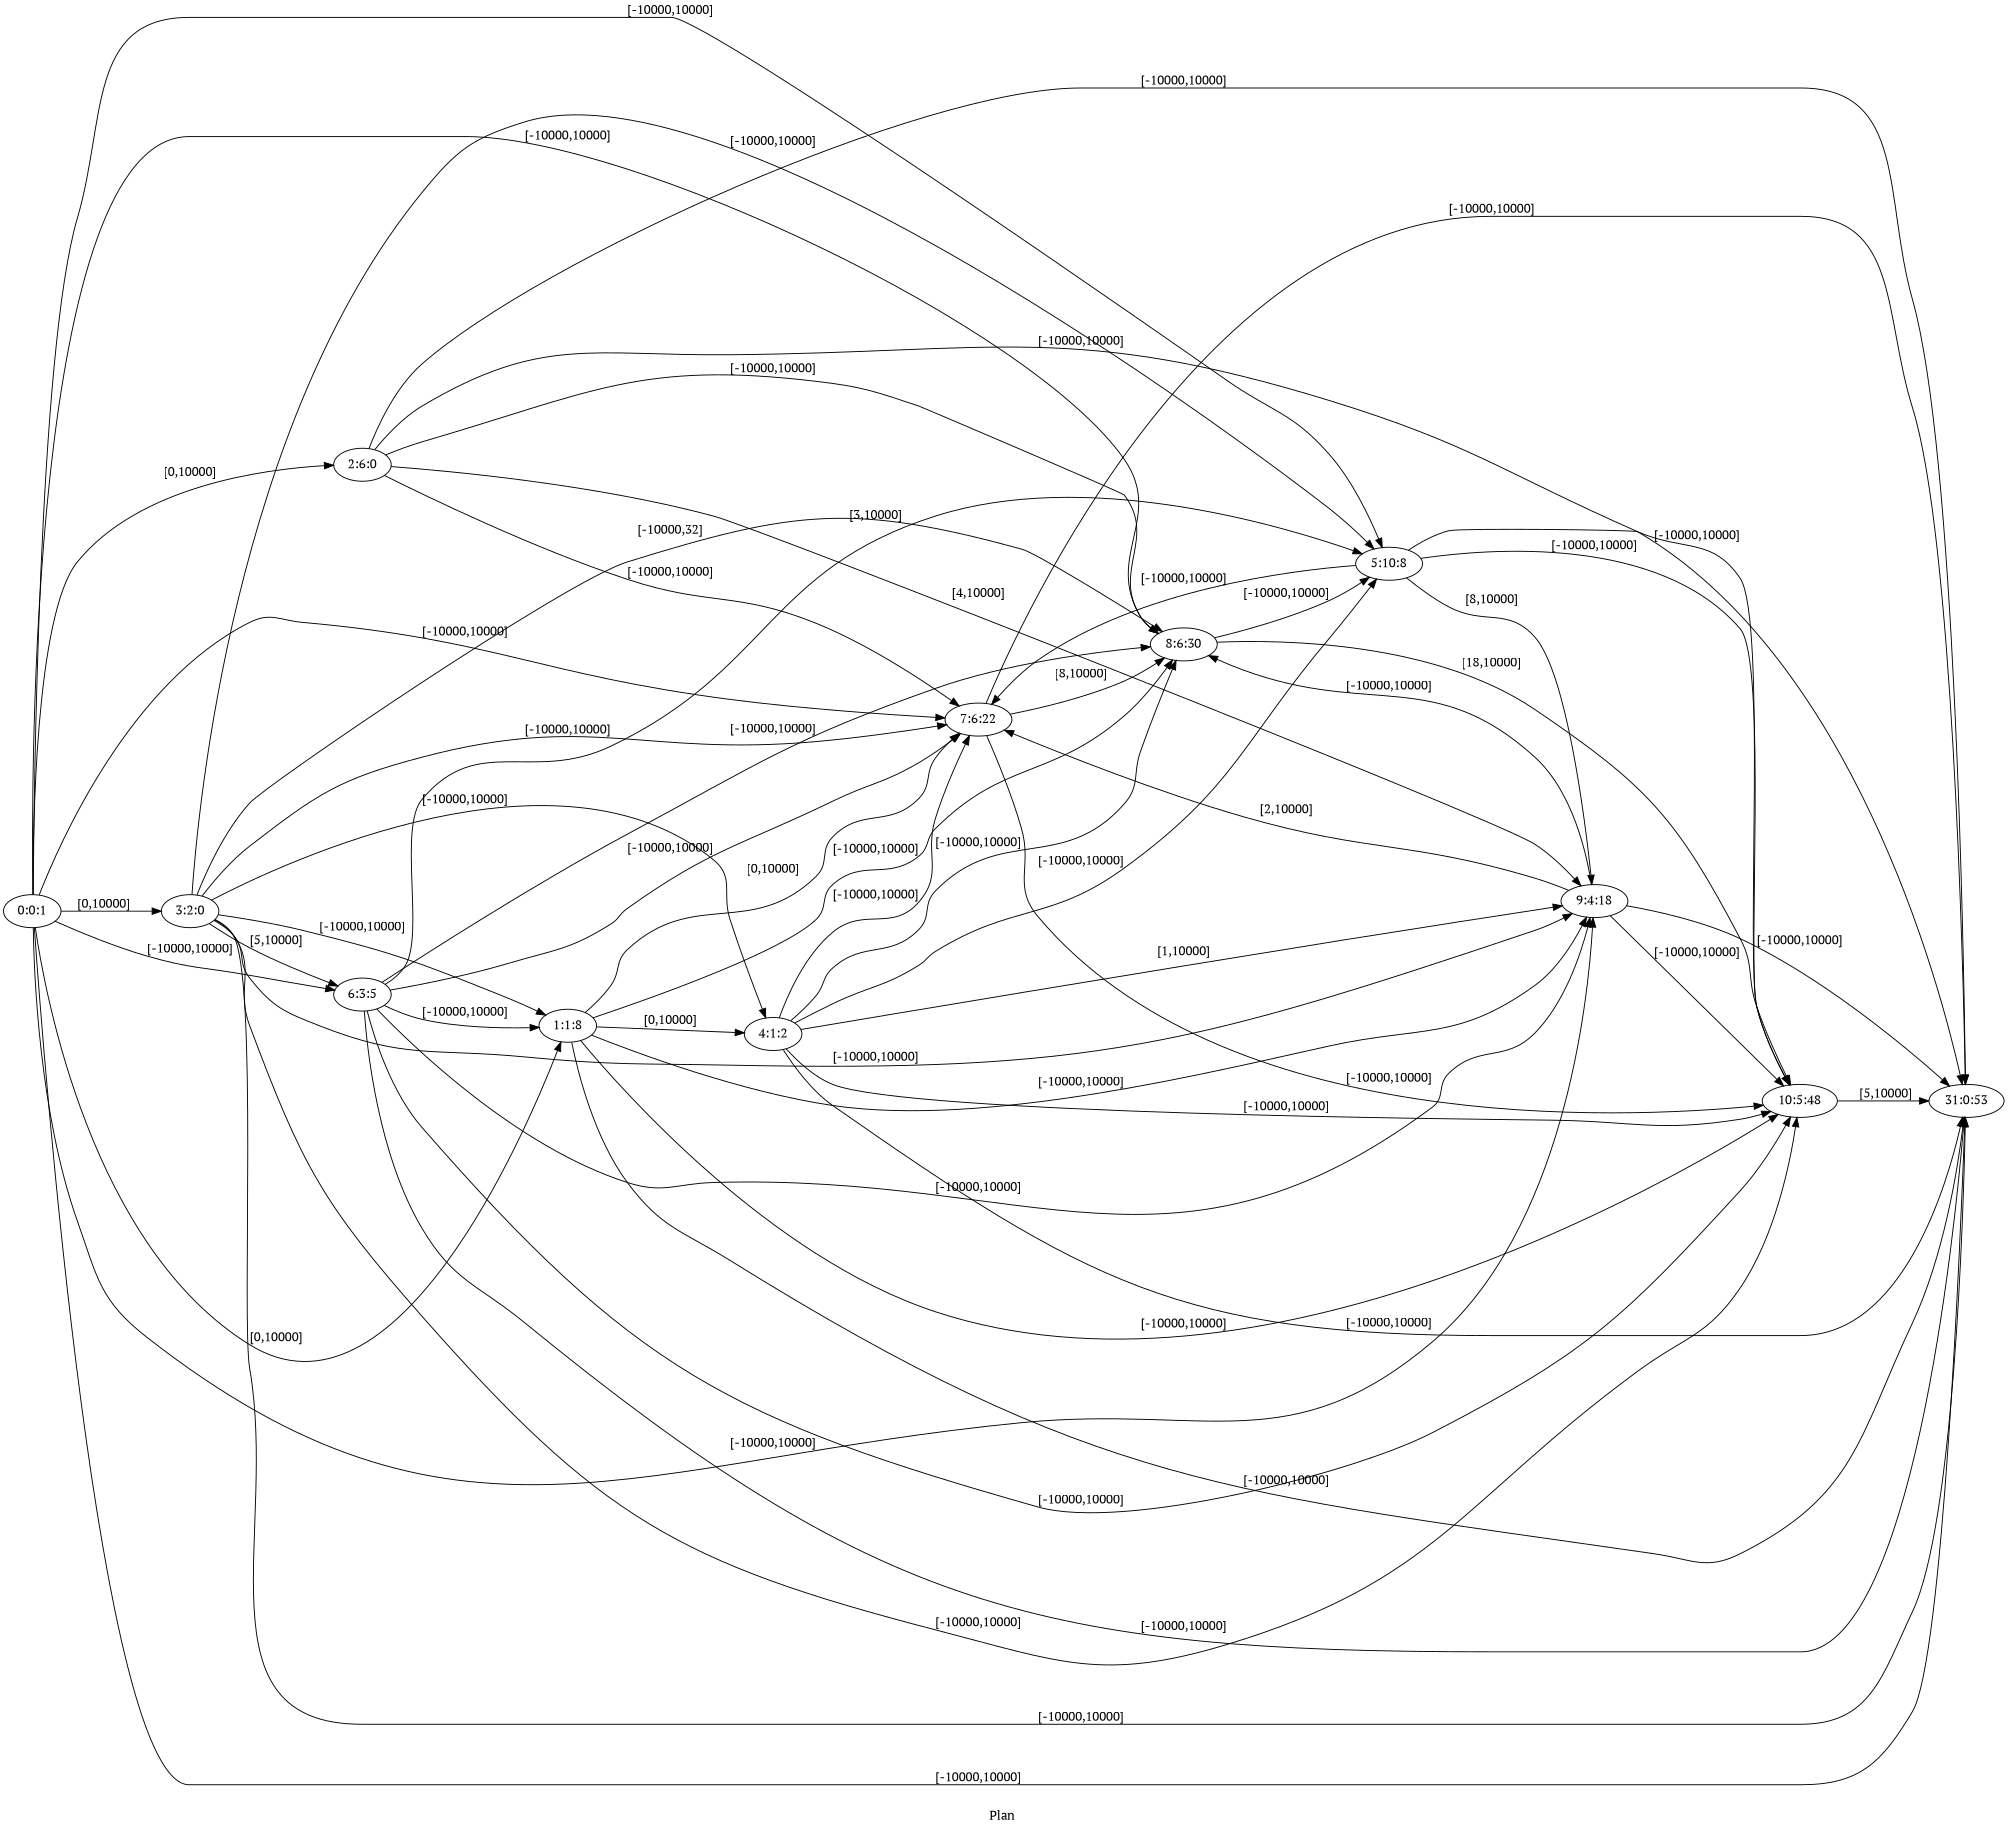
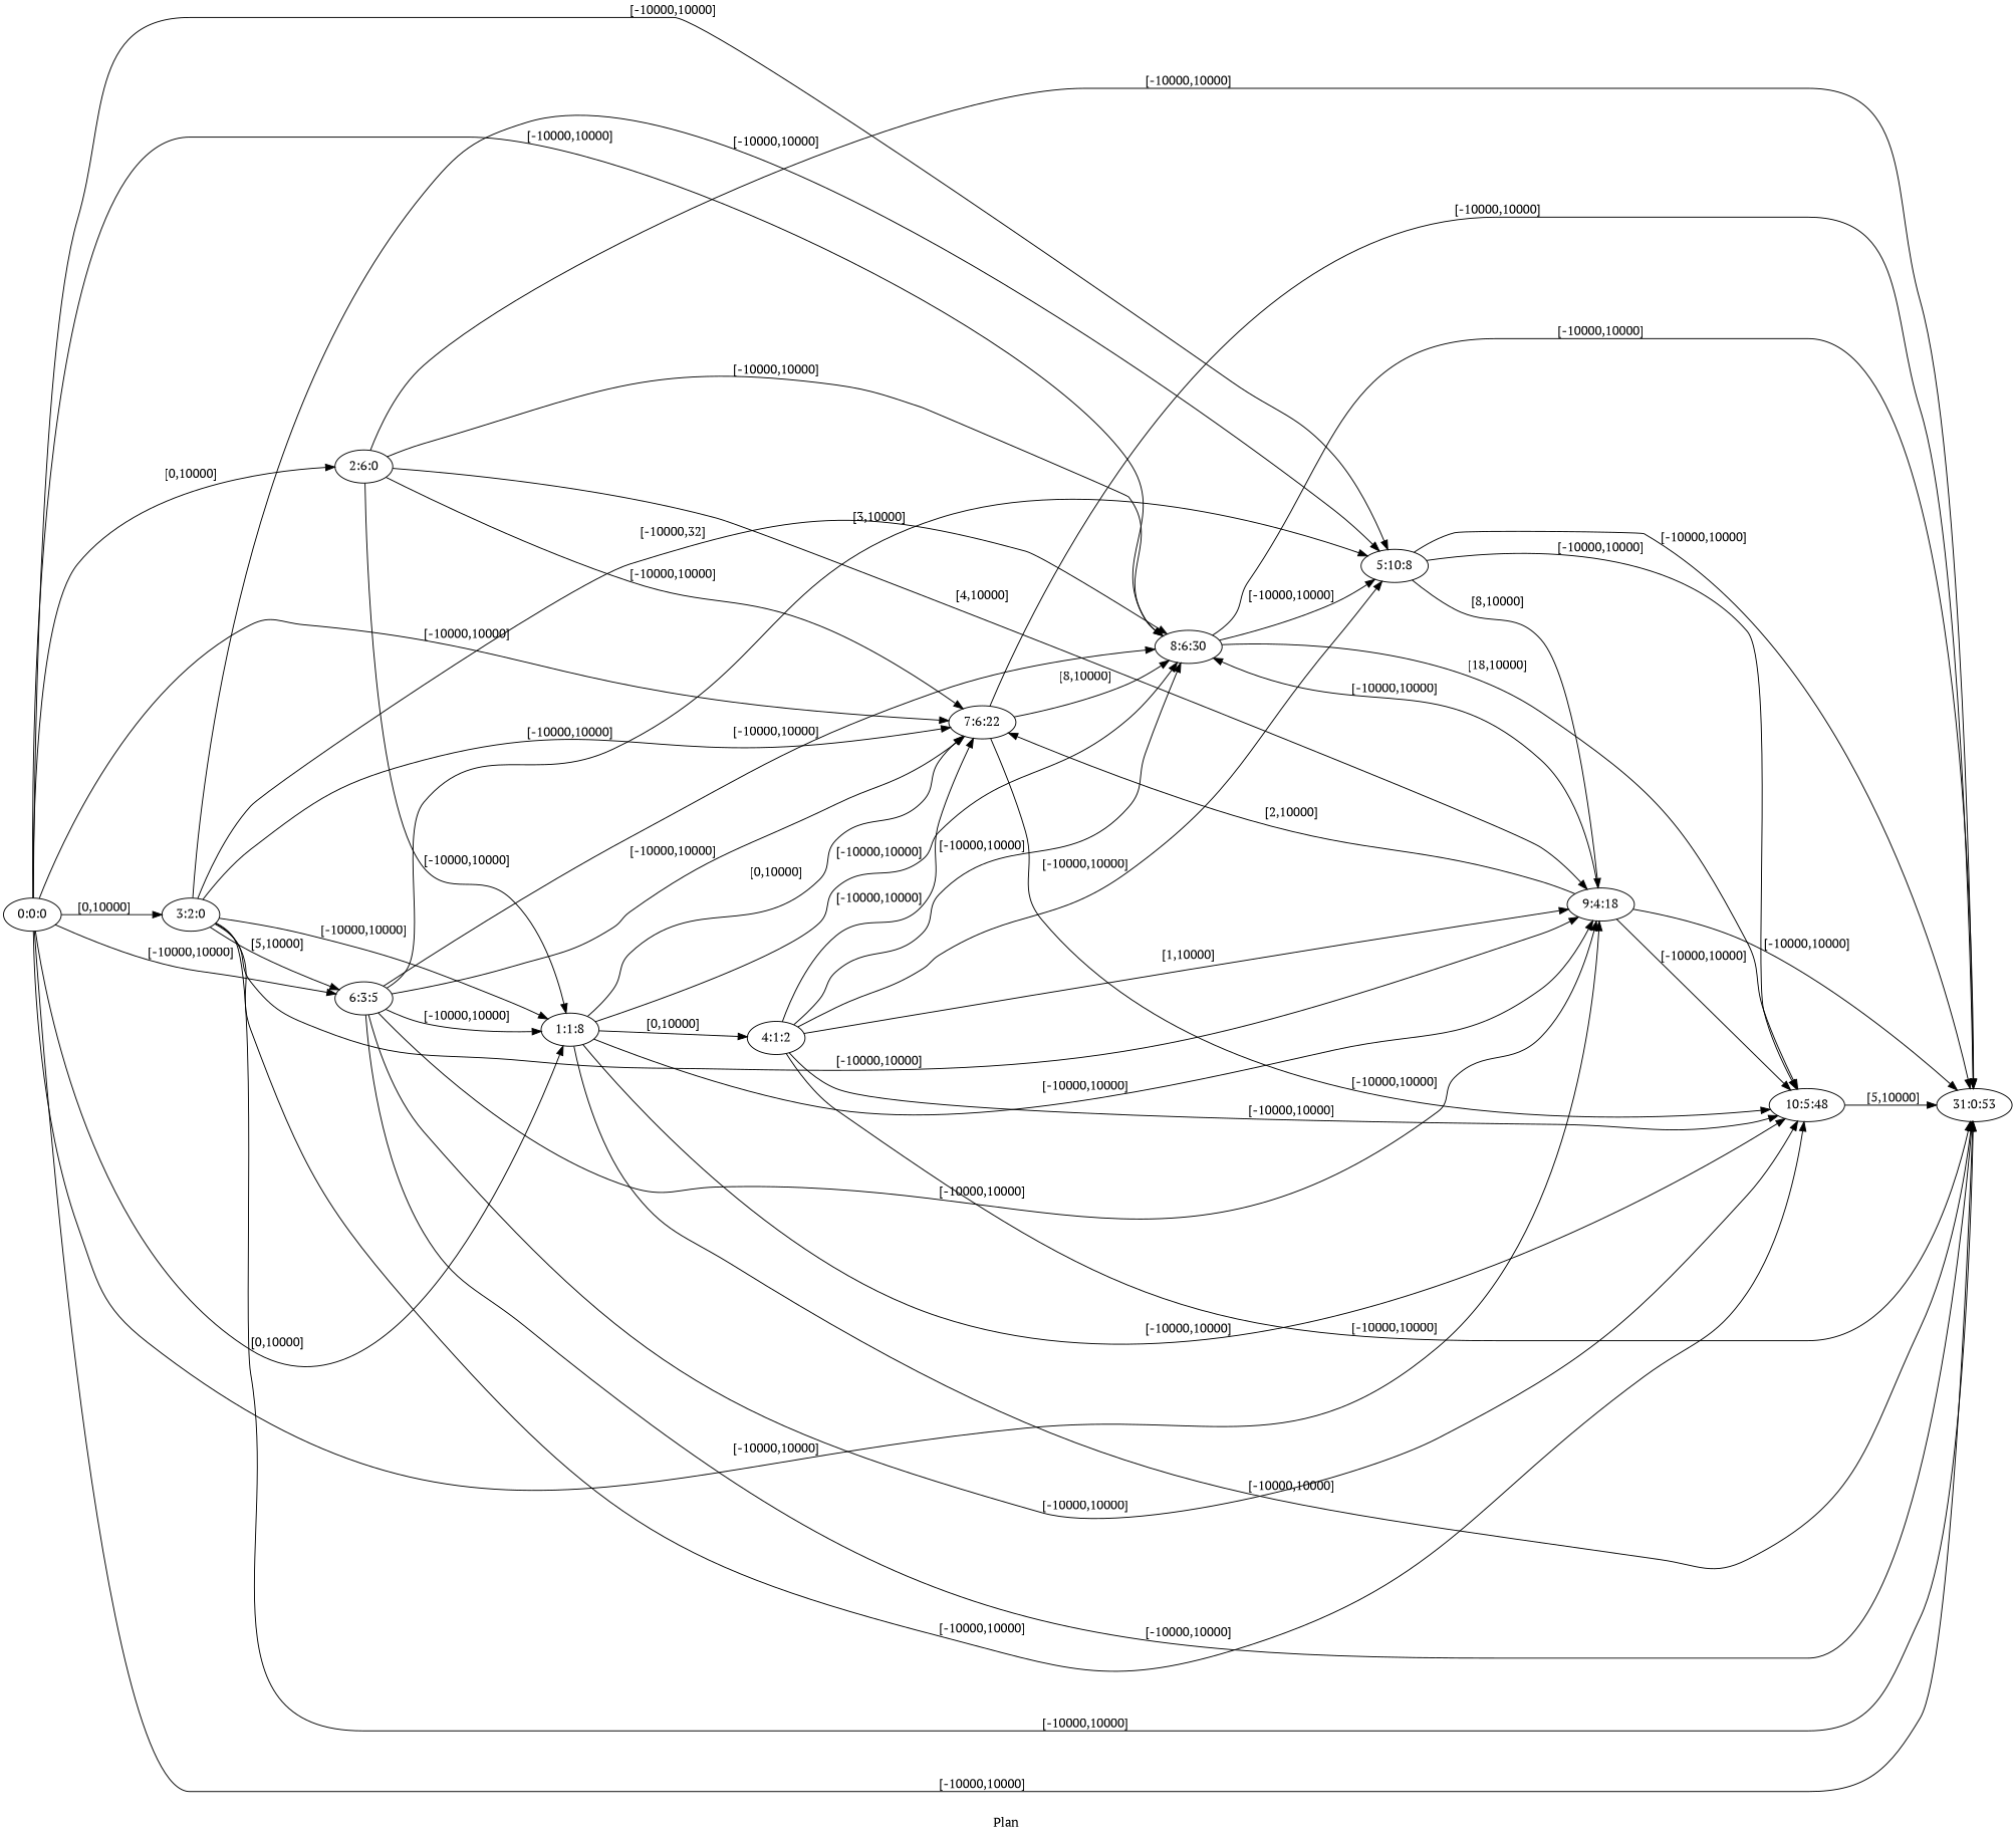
  digraph {
    fldt=0.319728
    fontname="PT Serif"
    label="Plan "
    nodesep=.45
    rankdir=LR
    node [fontname="PT Serif"]
    edge [fontname="PT Serif"]
-   "0:0:0" [label="0:0:1"]
+   "0:0:0"
    "1:1:8"
    "2:6:0"
    "3:2:0"
    "5:10:8"
    "6:3:5"
    "7:6:22"
    "8:6:30"
    "9:4:18"
    n10 [label="31:0:53"]
    "4:1:2"
    "10:5:48"
    "0:0:0" -> "1:1:8" [label="[0,10000]"]
    "0:0:0" -> "2:6:0" [label="[0,10000]"]
    "0:0:0" -> "3:2:0" [label="[0,10000]"]
    "0:0:0" -> "5:10:8" [label="[-10000,10000]"]
    "0:0:0" -> "6:3:5" [label="[-10000,10000]"]
    "0:0:0" -> "7:6:22" [label="[-10000,10000]"]
    "0:0:0" -> "8:6:30" [label="[-10000,10000]"]
    "0:0:0" -> "9:4:18" [label="[-10000,10000]"]
    "0:0:0" -> n10 [label="[-10000,10000]"]
    "1:1:8" -> "7:6:22" [label="[0,10000]"]
    "1:1:8" -> "8:6:30" [label="[-10000,10000]"]
    "1:1:8" -> "9:4:18" [label="[-10000,10000]"]
    "1:1:8" -> n10 [label="[-10000,10000]"]
    "1:1:8" -> "4:1:2" [label="[0,10000]"]
    "1:1:8" -> "10:5:48" [label="[-10000,10000]"]
    "2:6:0" -> "7:6:22" [label="[-10000,10000]"]
    "2:6:0" -> "8:6:30" [label="[-10000,10000]"]
    "2:6:0" -> "9:4:18" [label="[4,10000]"]
    "2:6:0" -> n10 [label="[-10000,10000]"]
-   "2:6:0" -> "10:5:48" [label="[-10000,10000]"]
+   "2:6:0" -> "1:1:8" [label="[-10000,10000]"]
    "3:2:0" -> "1:1:8" [label="[-10000,10000]"]
    "3:2:0" -> "5:10:8" [label="[-10000,10000]"]
    "3:2:0" -> "6:3:5" [label="[5,10000]"]
    "3:2:0" -> "7:6:22" [label="[-10000,10000]"]
    "3:2:0" -> "8:6:30" [label="[-10000,32]"]
    "3:2:0" -> "9:4:18" [label="[-10000,10000]"]
    "3:2:0" -> n10 [label="[-10000,10000]"]
-   "3:2:0" -> "4:1:2" [label="[-10000,10000]"]
    "3:2:0" -> "10:5:48" [label="[-10000,10000]"]
-   "5:10:8" -> "7:6:22" [label="[-10000,10000]"]
    "5:10:8" -> "9:4:18" [label="[8,10000]"]
    "5:10:8" -> n10 [label="[-10000,10000]"]
    "5:10:8" -> "10:5:48" [label="[-10000,10000]"]
    "6:3:5" -> "1:1:8" [label="[-10000,10000]"]
    "6:3:5" -> "5:10:8" [label="[3,10000]"]
    "6:3:5" -> "7:6:22" [label="[-10000,10000]"]
    "6:3:5" -> "8:6:30" [label="[-10000,10000]"]
    "6:3:5" -> "9:4:18" [label="[-10000,10000]"]
    "6:3:5" -> n10 [label="[-10000,10000]"]
    "6:3:5" -> "10:5:48" [label="[-10000,10000]"]
    "7:6:22" -> "8:6:30" [label="[8,10000]"]
    "7:6:22" -> n10 [label="[-10000,10000]"]
    "7:6:22" -> "10:5:48" [label="[-10000,10000]"]
    "8:6:30" -> "5:10:8" [label="[-10000,10000]"]
+   "8:6:30" -> n10 [label="[-10000,10000]"]
    "8:6:30" -> "10:5:48" [label="[18,10000]"]
    "9:4:18" -> "7:6:22" [label="[2,10000]"]
    "9:4:18" -> "8:6:30" [label="[-10000,10000]"]
    "9:4:18" -> n10 [label="[-10000,10000]"]
    "9:4:18" -> "10:5:48" [label="[-10000,10000]"]
    "4:1:2" -> "5:10:8" [label="[-10000,10000]"]
    "4:1:2" -> "7:6:22" [label="[-10000,10000]"]
    "4:1:2" -> "8:6:30" [label="[-10000,10000]"]
    "4:1:2" -> "9:4:18" [label="[1,10000]"]
    "4:1:2" -> n10 [label="[-10000,10000]"]
    "4:1:2" -> "10:5:48" [label="[-10000,10000]"]
    "10:5:48" -> n10 [label="[5,10000]"]
  }
